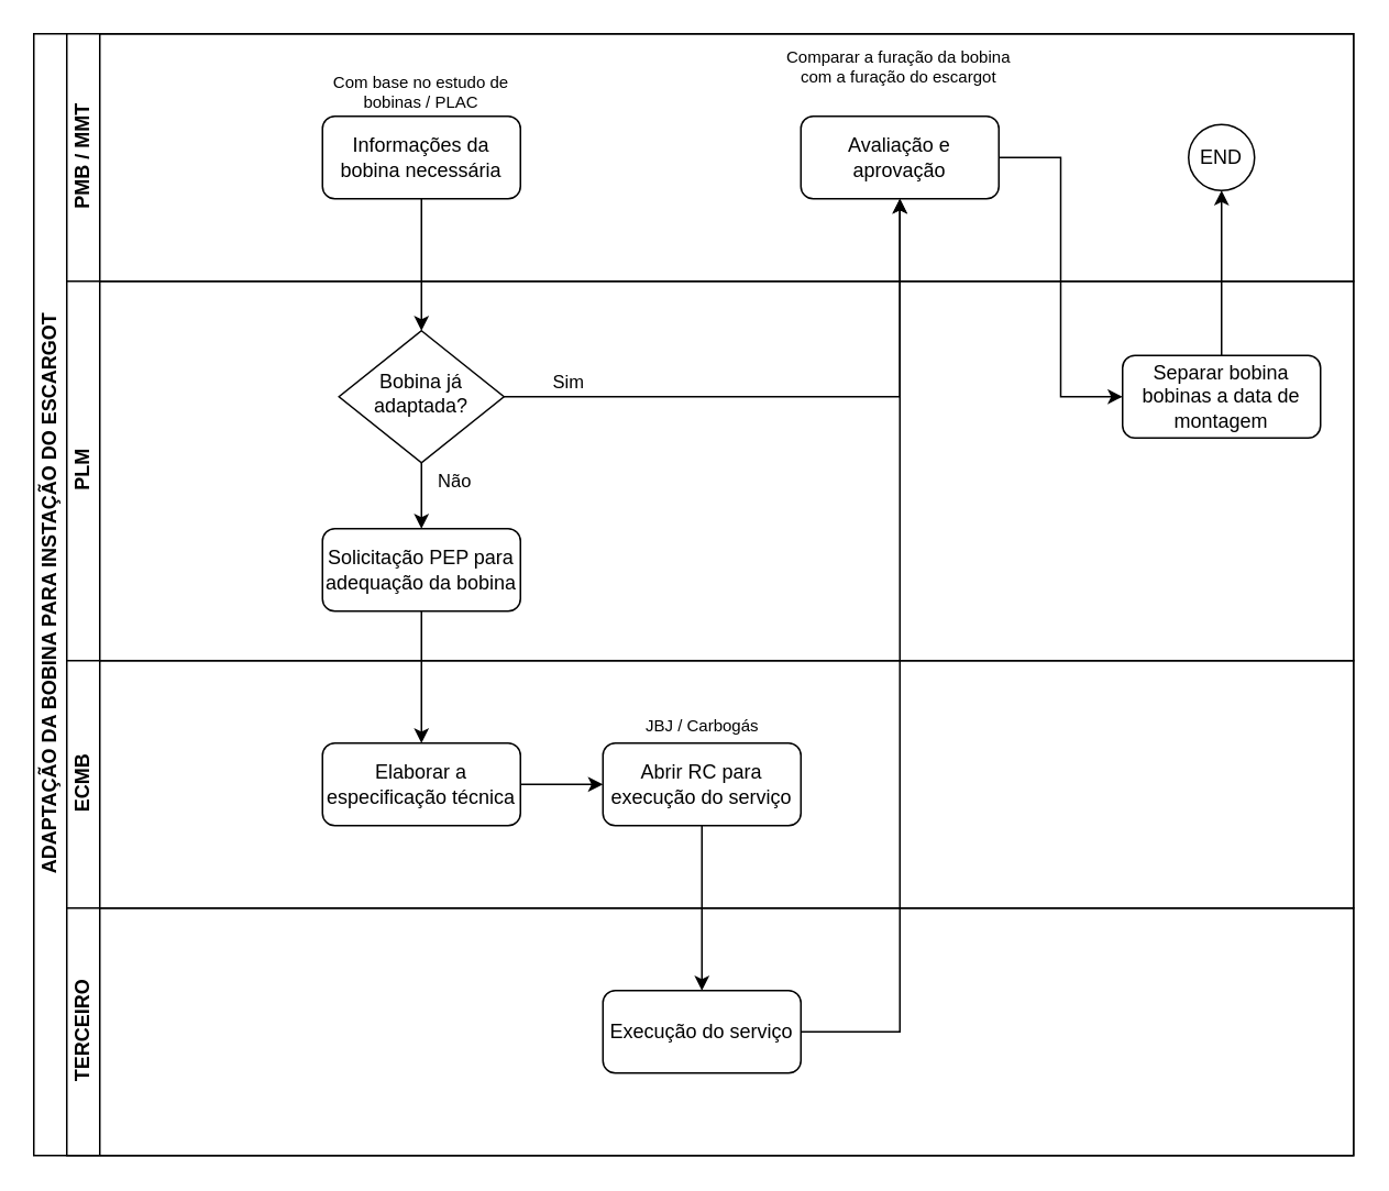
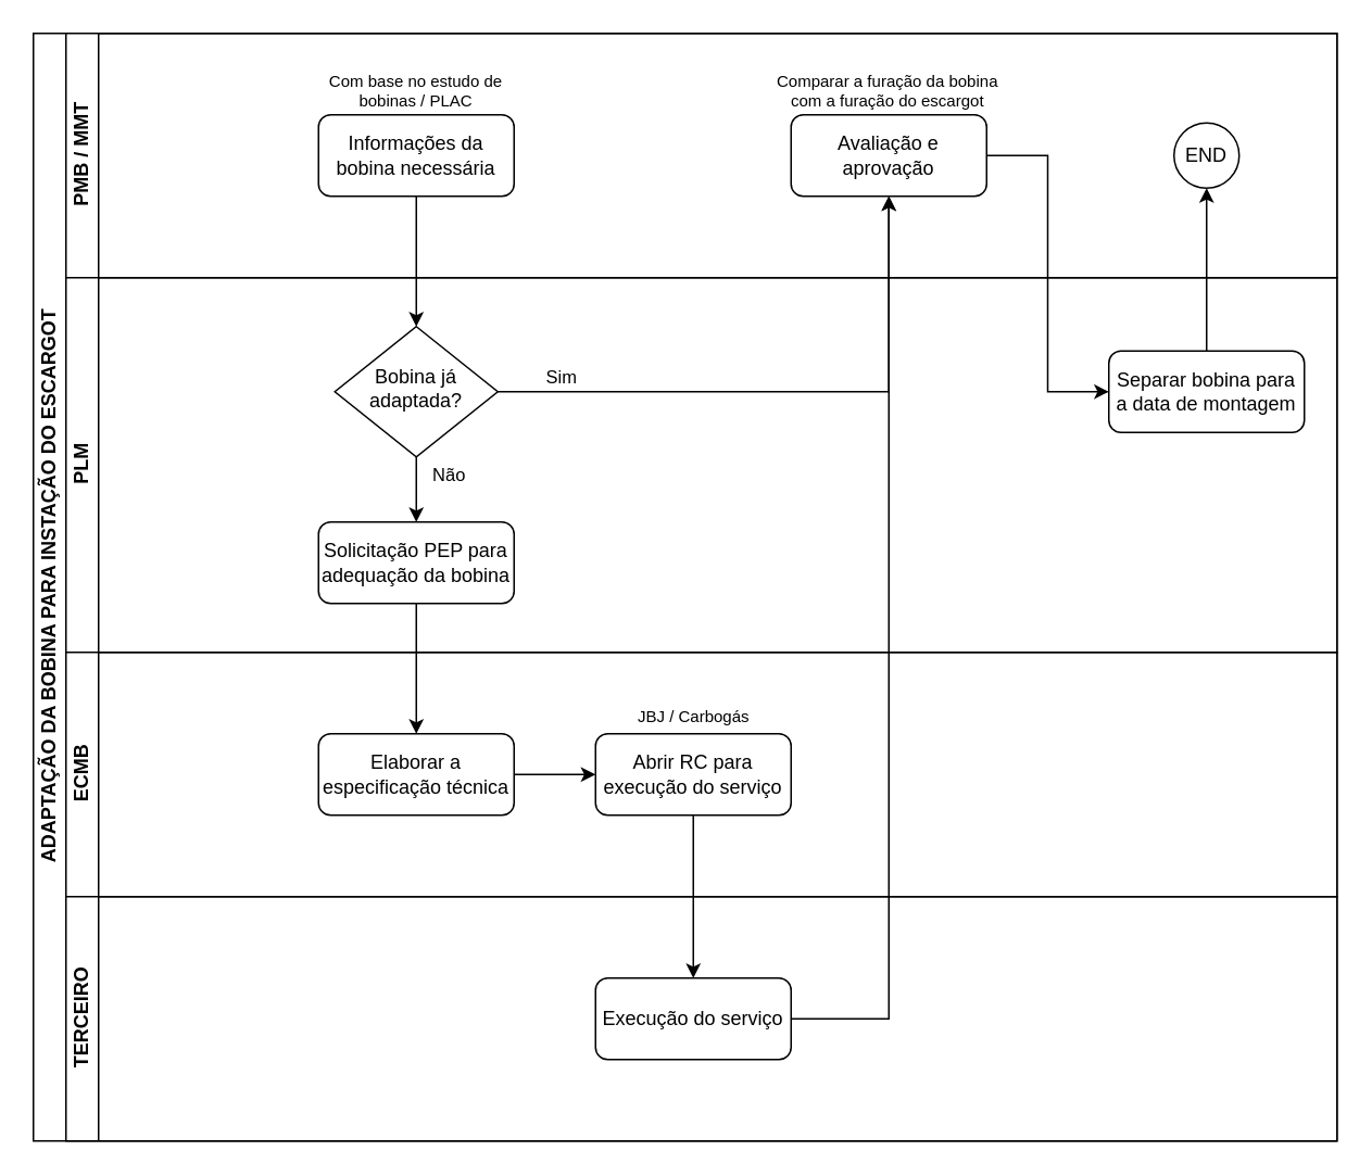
  <mxCell id="0" />
  <mxCell id="1" parent="0" />
  <mxCell id="2" value="ADAPTAÇÃO DA BOBINA PARA INSTAÇÃO DO ESCARGOT" style="swimlane;childLayout=stackLayout;resizeParent=1;resizeParentMax=0;horizontal=0;startSize=20;horizontalStack=0;html=1;" parent="1" vertex="1"><mxGeometry x="20" y="20" width="800" height="680" as="geometry" /></mxCell>
  <mxCell id="3" value="PMB / MMT" style="swimlane;startSize=20;horizontal=0;html=1;" parent="2" vertex="1"><mxGeometry x="20" width="780" height="150" as="geometry" /></mxCell>
  <mxCell id="4" value="Informações da bobina necessária" style="rounded=1;whiteSpace=wrap;html=1;fontSize=12;glass=0;strokeWidth=1;shadow=0;" parent="3" vertex="1"><mxGeometry x="155" y="50" width="120" height="50" as="geometry" /></mxCell>
  <mxCell id="5" value="Avaliação e aprovação" style="rounded=1;whiteSpace=wrap;html=1;fontSize=12;glass=0;strokeWidth=1;shadow=0;" parent="3" vertex="1"><mxGeometry x="445" y="50" width="120" height="50" as="geometry" /></mxCell>
  <mxCell id="6" value="END" style="ellipse;whiteSpace=wrap;html=1;rounded=1;glass=0;strokeWidth=1;shadow=0;" parent="3" vertex="1"><mxGeometry x="680" y="55" width="40" height="40" as="geometry" /></mxCell>
  <mxCell id="7" value="Com base no estudo de bobinas / PLAC" style="text;html=1;strokeColor=none;fillColor=none;align=center;verticalAlign=middle;whiteSpace=wrap;rounded=0;fontSize=10;" parent="3" vertex="1"><mxGeometry x="151.25" y="20" width="127.5" height="30" as="geometry" /></mxCell>
- <mxCell id="8" value="Comparar a furação da bobina com a furação do escargot" style="text;html=1;strokeColor=none;fillColor=none;align=center;verticalAlign=middle;whiteSpace=wrap;rounded=0;fontSize=10;" parent="3" vertex="1"><mxGeometry x="429.38" y="5" width="151.25" height="30" as="geometry" /></mxCell>
+ <mxCell id="8" value="Comparar a furação da bobina com a furação do escargot" style="text;html=1;strokeColor=none;fillColor=none;align=center;verticalAlign=middle;whiteSpace=wrap;rounded=0;fontSize=10;" parent="3" vertex="1"><mxGeometry x="429.38" y="20" width="151.25" height="30" as="geometry" /></mxCell>
  <mxCell id="9" value="PLM" style="swimlane;startSize=20;horizontal=0;html=1;" parent="2" vertex="1"><mxGeometry x="20" y="150" width="780" height="230" as="geometry" /></mxCell>
  <mxCell id="10" value="" style="edgeStyle=orthogonalEdgeStyle;rounded=0;orthogonalLoop=1;jettySize=auto;html=1;" edge="1" parent="9" source="12" target="14"><mxGeometry relative="1" as="geometry" /></mxCell>
  <mxCell id="11" value="Não" style="edgeLabel;html=1;align=center;verticalAlign=middle;resizable=0;points=[];" vertex="1" connectable="0" parent="10"><mxGeometry x="-0.5" y="1" relative="1" as="geometry"><mxPoint x="18" as="offset" /></mxGeometry></mxCell>
  <mxCell id="12" value="&lt;font style=&quot;font-size: 12px;&quot;&gt;Bobina já adaptada?&lt;/font&gt;" style="rhombus;whiteSpace=wrap;html=1;shadow=0;fontFamily=Helvetica;fontSize=12;align=center;strokeWidth=1;spacing=6;spacingTop=-4;" parent="9" vertex="1"><mxGeometry x="165" y="30" width="100" height="80" as="geometry" /></mxCell>
- <mxCell id="13" value="Separar bobina bobinas a data de montagem" style="rounded=1;whiteSpace=wrap;html=1;fontSize=12;glass=0;strokeWidth=1;shadow=0;" parent="9" vertex="1"><mxGeometry x="640" y="45" width="120" height="50" as="geometry" /></mxCell>
+ <mxCell id="13" value="Separar bobina para a data de montagem" style="rounded=1;whiteSpace=wrap;html=1;fontSize=12;glass=0;strokeWidth=1;shadow=0;" parent="9" vertex="1"><mxGeometry x="640" y="45" width="120" height="50" as="geometry" /></mxCell>
  <mxCell id="14" value="Solicitação PEP para adequação da bobina" style="rounded=1;whiteSpace=wrap;html=1;fontSize=12;glass=0;strokeWidth=1;shadow=0;" parent="9" vertex="1"><mxGeometry x="155" y="150" width="120" height="50" as="geometry" /></mxCell>
  <mxCell id="15" value="ECMB" style="swimlane;startSize=20;horizontal=0;html=1;" parent="2" vertex="1"><mxGeometry x="20" y="380" width="780" height="150" as="geometry" /></mxCell>
  <mxCell id="16" value="" style="edgeStyle=orthogonalEdgeStyle;rounded=0;orthogonalLoop=1;jettySize=auto;html=1;" parent="15" source="17" target="18" edge="1"><mxGeometry relative="1" as="geometry" /></mxCell>
  <mxCell id="17" value="Elaborar a especificação técnica" style="rounded=1;whiteSpace=wrap;html=1;fontSize=12;glass=0;strokeWidth=1;shadow=0;" parent="15" vertex="1"><mxGeometry x="155" y="50" width="120" height="50" as="geometry" /></mxCell>
  <mxCell id="18" value="Abrir RC para execução do serviço" style="rounded=1;whiteSpace=wrap;html=1;fontSize=12;glass=0;strokeWidth=1;shadow=0;" parent="15" vertex="1"><mxGeometry x="325" y="50" width="120" height="50" as="geometry" /></mxCell>
  <mxCell id="19" value="JBJ / Carbogás" style="text;html=1;strokeColor=none;fillColor=none;align=center;verticalAlign=middle;whiteSpace=wrap;rounded=0;fontSize=10;" parent="15" vertex="1"><mxGeometry x="332.5" y="24" width="105" height="30" as="geometry" /></mxCell>
  <mxCell id="20" value="TERCEIRO" style="swimlane;startSize=20;horizontal=0;html=1;" parent="2" vertex="1"><mxGeometry x="20" y="530" width="780" height="150" as="geometry" /></mxCell>
  <mxCell id="21" value="Execução do serviço" style="rounded=1;whiteSpace=wrap;html=1;fontSize=12;glass=0;strokeWidth=1;shadow=0;" parent="20" vertex="1"><mxGeometry x="325" y="50" width="120" height="50" as="geometry" /></mxCell>
  <mxCell id="22" value="" style="edgeStyle=orthogonalEdgeStyle;rounded=0;orthogonalLoop=1;jettySize=auto;html=1;entryX=0.5;entryY=0;entryDx=0;entryDy=0;" parent="2" source="14" target="17" edge="1"><mxGeometry relative="1" as="geometry"><mxPoint x="235" y="400" as="targetPoint" /></mxGeometry></mxCell>
  <mxCell id="23" value="" style="edgeStyle=orthogonalEdgeStyle;rounded=0;orthogonalLoop=1;jettySize=auto;html=1;" parent="2" source="18" target="21" edge="1"><mxGeometry relative="1" as="geometry" /></mxCell>
  <mxCell id="24" style="edgeStyle=orthogonalEdgeStyle;rounded=0;orthogonalLoop=1;jettySize=auto;html=1;entryX=0.5;entryY=1;entryDx=0;entryDy=0;" parent="2" source="13" target="6" edge="1"><mxGeometry relative="1" as="geometry" /></mxCell>
  <mxCell id="25" style="edgeStyle=orthogonalEdgeStyle;rounded=0;orthogonalLoop=1;jettySize=auto;html=1;entryX=0.5;entryY=1;entryDx=0;entryDy=0;exitX=1;exitY=0.5;exitDx=0;exitDy=0;" parent="2" source="21" target="5" edge="1"><mxGeometry relative="1" as="geometry" /></mxCell>
  <mxCell id="26" value="" style="edgeStyle=orthogonalEdgeStyle;rounded=0;orthogonalLoop=1;jettySize=auto;html=1;" edge="1" parent="2" source="4" target="12"><mxGeometry relative="1" as="geometry" /></mxCell>
  <mxCell id="27" style="edgeStyle=orthogonalEdgeStyle;rounded=0;orthogonalLoop=1;jettySize=auto;html=1;entryX=0.5;entryY=1;entryDx=0;entryDy=0;" edge="1" parent="2" source="12" target="5"><mxGeometry relative="1" as="geometry" /></mxCell>
  <mxCell id="28" value="Sim" style="edgeLabel;html=1;align=center;verticalAlign=middle;resizable=0;points=[];" vertex="1" connectable="0" parent="27"><mxGeometry x="-0.77" y="3" relative="1" as="geometry"><mxPoint x="-3" y="-7" as="offset" /></mxGeometry></mxCell>
  <mxCell id="29" value="" style="edgeStyle=orthogonalEdgeStyle;rounded=0;orthogonalLoop=1;jettySize=auto;html=1;entryX=0;entryY=0.5;entryDx=0;entryDy=0;" parent="2" source="5" target="13" edge="1"><mxGeometry relative="1" as="geometry" /></mxCell>
